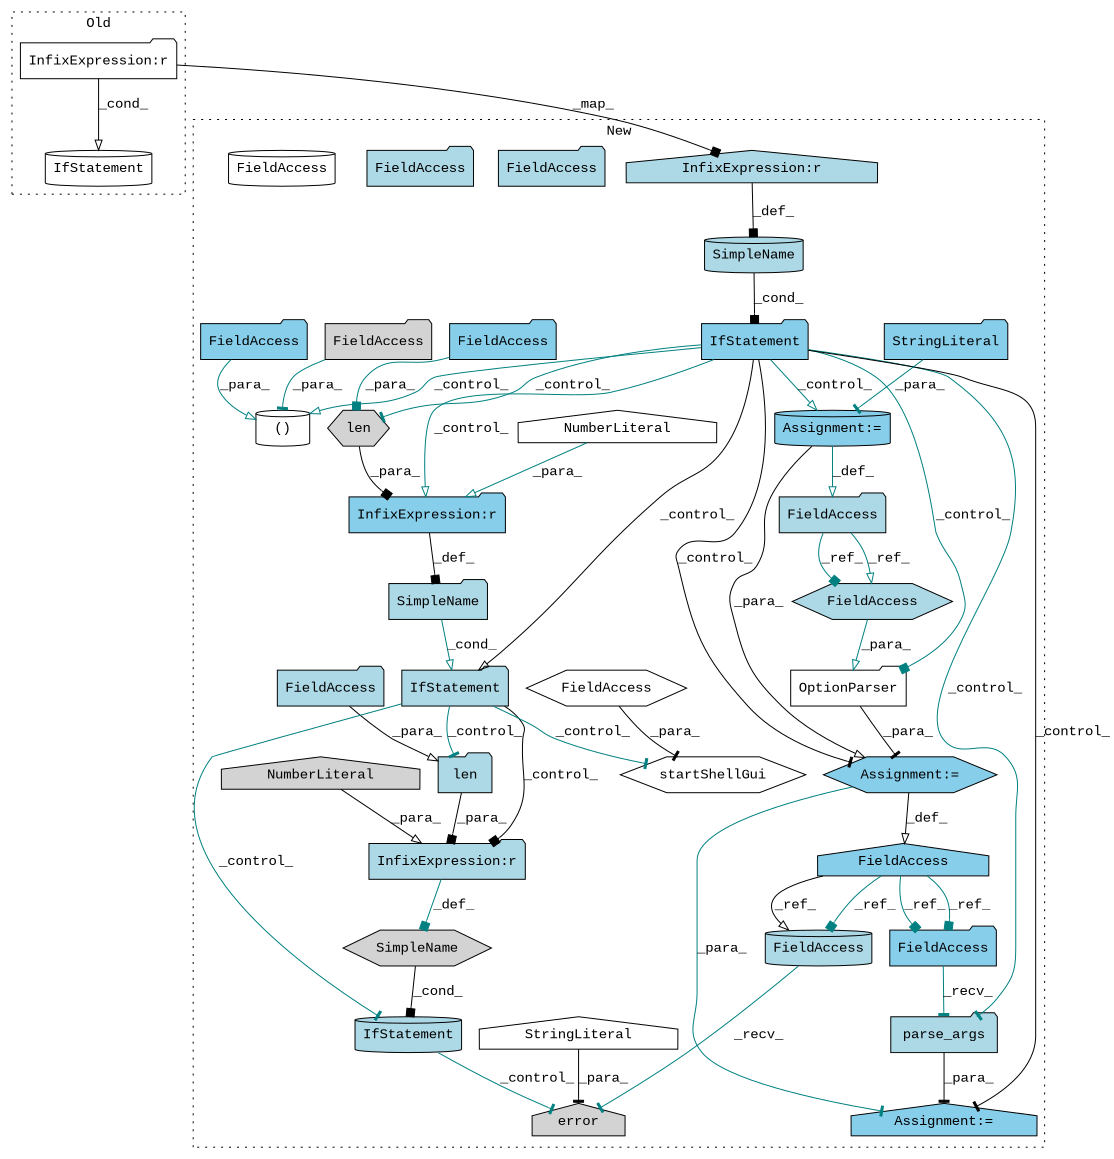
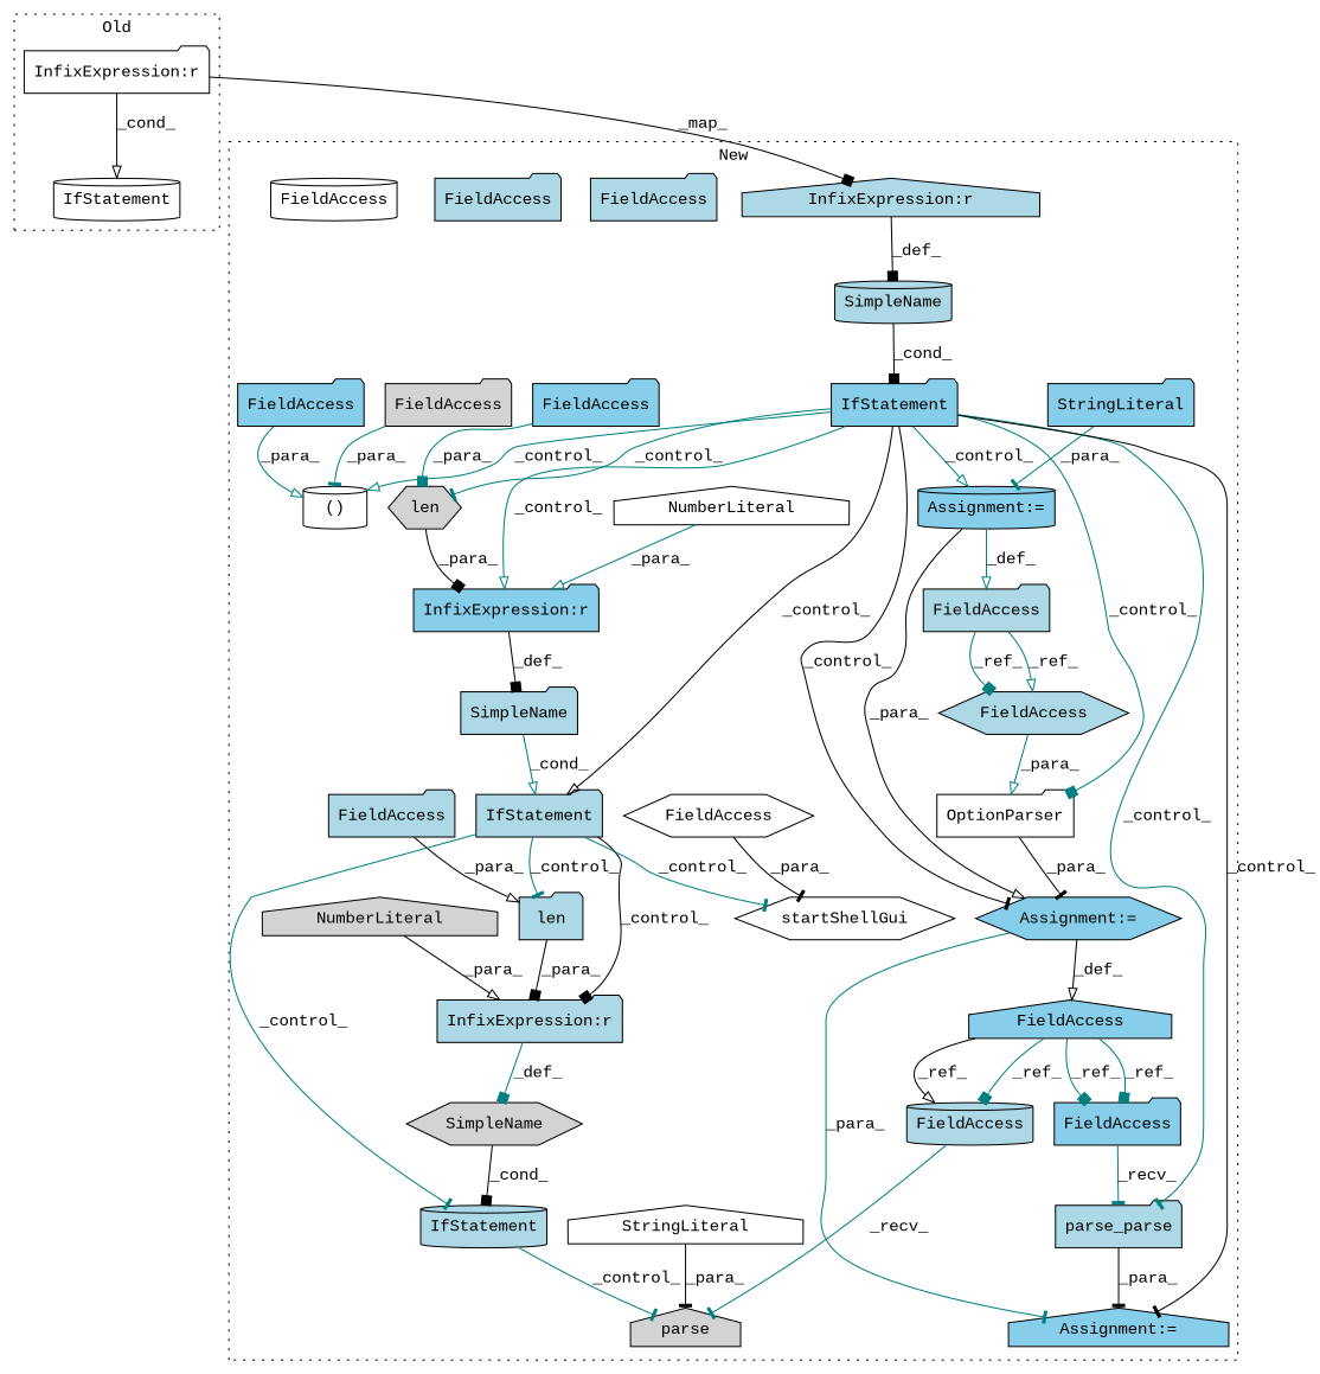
  digraph {
    fontname="Liberation Mono"
    node [a=22 fillcolor=lightblue fontname="Liberation Mono" l=4 shape=folder style=filled]
    edge [arrowhead=tee color=teal fontname="Liberation Mono"]
    n1 [a=25 fillcolor=white l="4,2" label=IfStatement s="1839,1865" shape=cylinder]
    n2 [a=27 fillcolor=white label="InfixExpression:r" s=1851]
    n3 [a=32 fillcolor=white l="13,1" label=OptionParser s="1726,1744"]
-   n4 [a=32 l=12 label=parse_args s=1793]
+   n4 [a=32 l=12 label=parse_parse s=1793]
    n5 [a=7 fillcolor=skyblue l=2 label="Assignment:=" s=1784 shape=house]
    n6 [a=7 fillcolor=skyblue l=1 label="Assignment:=" s=1725 shape=hexagon]
-   n7 [a=32 fillcolor=lightgrey l="6,1" label=error s="2218,2255" shape=house]
+   n7 [a=32 fillcolor=lightgrey l="6,1" label=parse s="2218,2255" shape=house]
    n8 [a=27 label="InfixExpression:r" s=2108]
    n9 [a=34 fillcolor=lightgrey l=1 label=NumberLiteral s=2112 shape=house]
    n10 [a=42 label=SimpleName l=""]
    n11 [a=27 fillcolor=skyblue label="InfixExpression:r" s=1826]
    n12 [a=34 fillcolor=white l=1 label=NumberLiteral s=1830 shape=house]
    n13 [a=32 l="4,1" label=len s="2099,2107"]
    n14 [a=27 label="InfixExpression:r" s=1655 shape=house]
    n15 [a=106 fillcolor=white l=24 label="()" s=1760 shape=cylinder]
    n16 [a=32 fillcolor=lightgrey l="4,1" label=len s="1817,1825" shape=hexagon]
    n17 [fillcolor=skyblue l=6 label=FieldAccess s=1719 shape=house]
    n18 [fillcolor=skyblue l=7 label=FieldAccess s=1760]
    n19 [fillcolor=lightgrey label=FieldAccess s=1780]
    n20 [l=5 label=FieldAccess s=1679]
    n21 [l=5 label=FieldAccess s=1739]
    n22 [label=FieldAccess s=2103]
    n23 [l=6 label=FieldAccess s=1786]
    n24 [fillcolor=white l=6 label=FieldAccess s=2211 shape=cylinder]
    n25 [fillcolor=skyblue label=FieldAccess s=1821]
    n26 [a=42 fillcolor=lightgrey label=SimpleName shape=hexagon l=""]
    n27 [a=25 l="4,2" label=IfStatement s="2095,2113" shape=cylinder]
    n28 [a=42 label=SimpleName shape=cylinder l=""]
    n29 [a=25 l="4,2" label=IfStatement s="1813,1831"]
    n30 [a=32 fillcolor=white l="14,1" label=startShellGui s="2001,2072" shape=hexagon]
    n31 [fillcolor=white l=11 label=FieldAccess s=2061 shape=hexagon]
    n32 [a=25 fillcolor=skyblue l="4,2" label=IfStatement s="1643,1669"]
    n33 [a=45 fillcolor=white l=31 label=StringLiteral s=2224 shape=house]
    n34 [a=7 fillcolor=skyblue l=1 label="Assignment:=" s=1684 shape=cylinder]
    n35 [a=45 fillcolor=skyblue l=26 label=StringLiteral s=1685]
    n36 [l=6 label=FieldAccess s=2211 shape=cylinder]
    n37 [fillcolor=skyblue l=6 label=FieldAccess s=1786]
    n38 [l=5 label=FieldAccess s=1739 shape=hexagon]
    subgraph cluster_1 {
      label=Old
      style=dotted
      n1
      n2
    }
    subgraph cluster_2 {
      label=New
      style=dotted
      n3
      n4
      n5
      n6
      n7
      n8
      n9
      n10
      n11
      n12
      n13
      n14
      n15
      n16
      n17
      n18
      n19
      n20
      n21
      n22
      n23
      n24
      n25
      n26
      n27
      n28
      n29
      n30
      n31
      n32
      n33
      n34
      n35
      n36
      n37
      n38
    }
    n2 -> n1 [arrowhead=onormal color=black label=_cond_]
    n2 -> n14 [arrowhead=box color=black label=_map_]
    n3 -> n6 [color=black label=_para_]
    n4 -> n5 [color=black label=_para_]
    n6 -> n5 [label=_para_]
    n6 -> n17 [arrowhead=onormal color=black label=_def_]
    n8 -> n26 [arrowhead=box label=_def_]
    n9 -> n8 [arrowhead=onormal color=black label=_para_]
    n10 -> n29 [arrowhead=onormal label=_cond_]
    n11 -> n10 [arrowhead=box color=black label=_def_]
    n12 -> n11 [arrowhead=onormal label=_para_]
    n13 -> n8 [arrowhead=box color=black label=_para_]
    n14 -> n28 [arrowhead=box color=black label=_def_]
    n16 -> n11 [arrowhead=box color=black label=_para_]
    n17 -> n36 [arrowhead=onormal color=black label=_ref_]
    n17 -> n36 [arrowhead=box label=_ref_]
    n17 -> n37 [arrowhead=box label=_ref_]
    n17 -> n37 [arrowhead=box label=_ref_]
    n18 -> n15 [arrowhead=onormal label=_para_]
    n19 -> n15 [label=_para_]
    n20 -> n38 [arrowhead=box label=_ref_]
    n20 -> n38 [arrowhead=onormal label=_ref_]
    n22 -> n13 [arrowhead=onormal color=black label=_para_]
    n25 -> n16 [arrowhead=box label=_para_]
    n26 -> n27 [arrowhead=box color=black label=_cond_]
    n27 -> n7 [label=_control_]
    n28 -> n32 [arrowhead=box color=black label=_cond_]
    n29 -> n8 [arrowhead=box color=black label=_control_]
    n29 -> n13 [label=_control_]
    n29 -> n27 [label=_control_]
    n29 -> n30 [label=_control_]
    n31 -> n30 [color=black label=_para_]
    n32 -> n3 [arrowhead=box label=_control_]
    n32 -> n4 [label=_control_]
    n32 -> n5 [color=black label=_control_]
    n32 -> n6 [color=black label=_control_]
    n32 -> n11 [arrowhead=onormal label=_control_]
    n32 -> n15 [arrowhead=onormal label=_control_]
    n32 -> n16 [label=_control_]
    n32 -> n29 [arrowhead=onormal color=black label=_control_]
    n32 -> n34 [arrowhead=onormal label=_control_]
    n33 -> n7 [color=black label=_para_]
    n34 -> n6 [arrowhead=onormal color=black label=_para_]
    n34 -> n20 [arrowhead=onormal label=_def_]
    n35 -> n34 [label=_para_]
    n36 -> n7 [label=_recv_]
    n37 -> n4 [label=_recv_]
    n38 -> n3 [arrowhead=onormal label=_para_]
  }
